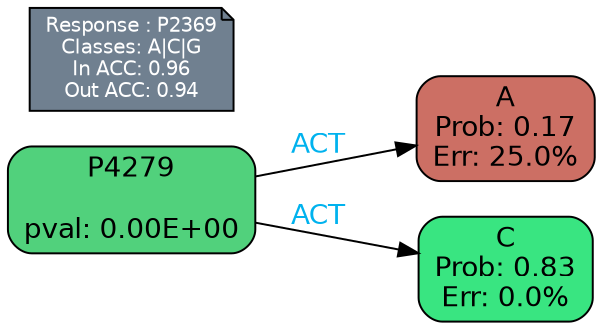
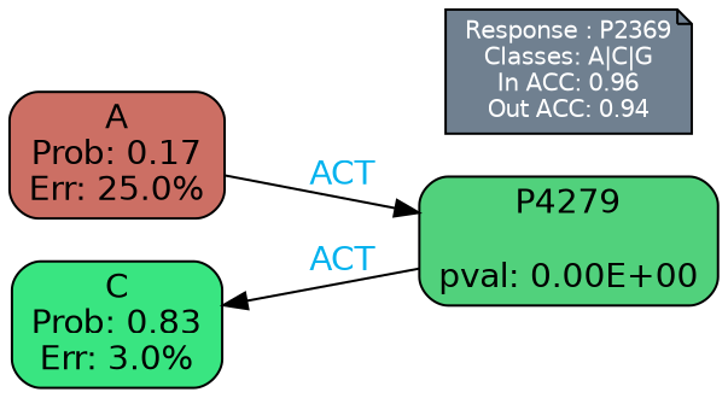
  digraph {
    rankdir=LR
    ranksep=equally
    splines=polylines
    node [color=black fontname=helvetica shape=box style="filled, rounded"]
    edge [fontcolor=deepskyblue2 fontname=helvetica]
    n1 [fillcolor="#cc6f64" label="A\nProb: 0.17\nErr: 25.0%"]
-   n2 [fillcolor="#39e581" label="C\nProb: 0.83\nErr: 0.0%"]
+   n2 [fillcolor="#39e581" label="C\nProb: 0.83\nErr: 3.0%"]
    n3 [align=left fillcolor=slategray fontcolor=white fontsize=10 label="Response : P2369\nClasses: A|C|G\nIn ACC: 0.96\nOut ACC: 0.94\n" shape=note style=filled]
    n4 [fillcolor="#51d17c" label="P4279\n\npval: 0.00E+00"]
    subgraph sub_1 {
      rank=same
      n1
      n2
    }
    subgraph sub_2 {
      rank=same
      n3
      n4
    }
-   n4 -> n1 [label=ACT]
+   n1 -> n4 [label=ACT]
    n4 -> n2 [label=ACT]
  }
